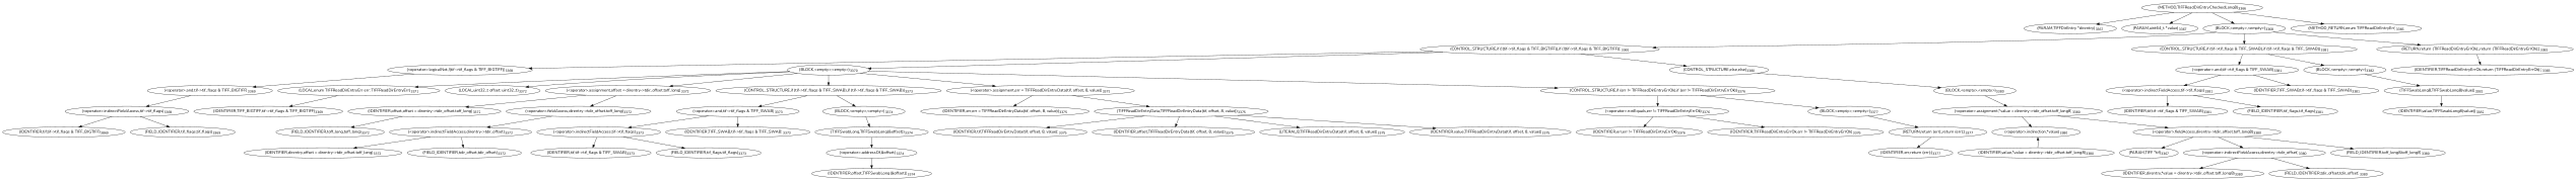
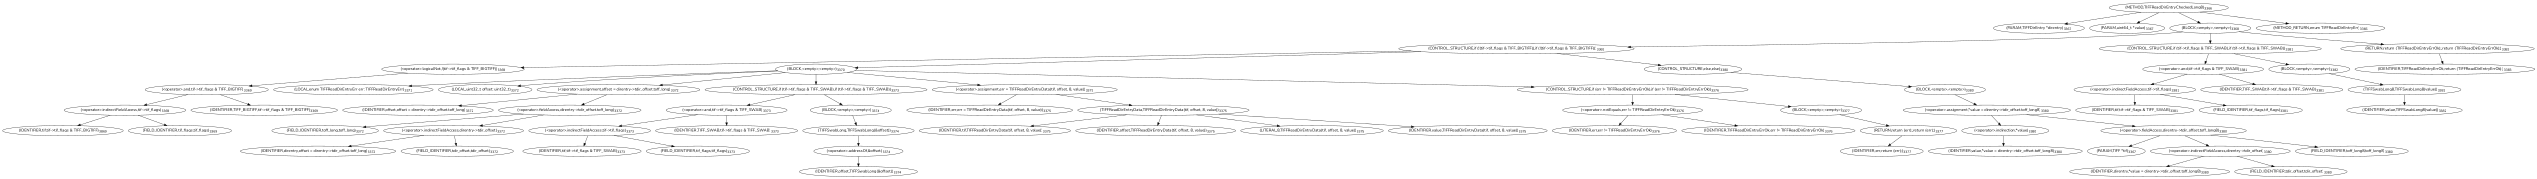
  digraph {
    fontname=Nunito
    node [fontname=Nunito]
    edge [fontname=Nunito]
    n1 [label=<(METHOD,TIFFReadDirEntryCheckedLong8)<SUB>3366</SUB>>]
    n2 [label=<(PARAM,TIFFDirEntry *direntry)<SUB>3367</SUB>>]
    n3 [label=<(PARAM,uint64_t *value)<SUB>3367</SUB>>]
    n4 [label=<(BLOCK,&lt;empty&gt;,&lt;empty&gt;)<SUB>3368</SUB>>]
    n5 [label=<(METHOD_RETURN,enum TIFFReadDirEntryErr)<SUB>3366</SUB>>]
    n6 [label=<(PARAM,TIFF *tif)<SUB>3367</SUB>>]
    n7 [label=<(CONTROL_STRUCTURE,if (!(tif-&gt;tif_flags &amp; TIFF_BIGTIFF)),if (!(tif-&gt;tif_flags &amp; TIFF_BIGTIFF)))<SUB>3369</SUB>>]
    n8 [label=<(CONTROL_STRUCTURE,if (tif-&gt;tif_flags &amp; TIFF_SWAB),if (tif-&gt;tif_flags &amp; TIFF_SWAB))<SUB>3381</SUB>>]
    n9 [label=<(RETURN,return (TIFFReadDirEntryErrOk);,return (TIFFReadDirEntryErrOk);)<SUB>3383</SUB>>]
    n10 [label=<(&lt;operator&gt;.logicalNot,!(tif-&gt;tif_flags &amp; TIFF_BIGTIFF))<SUB>3369</SUB>>]
    n11 [label=<(BLOCK,&lt;empty&gt;,&lt;empty&gt;)<SUB>3370</SUB>>]
    n12 [label=<(CONTROL_STRUCTURE,else,else)<SUB>3380</SUB>>]
    n13 [label=<(&lt;operator&gt;.and,tif-&gt;tif_flags &amp; TIFF_SWAB)<SUB>3381</SUB>>]
    n14 [label=<(BLOCK,&lt;empty&gt;,&lt;empty&gt;)<SUB>3382</SUB>>]
    n15 [label=<(IDENTIFIER,TIFFReadDirEntryErrOk,return (TIFFReadDirEntryErrOk);)<SUB>3383</SUB>>]
    n16 [label=<(&lt;operator&gt;.and,tif-&gt;tif_flags &amp; TIFF_BIGTIFF)<SUB>3369</SUB>>]
    n17 [label=<(LOCAL,enum TIFFReadDirEntryErr err: TIFFReadDirEntryErr)<SUB>3371</SUB>>]
    n18 [label=<(LOCAL,uint32_t offset: uint32_t)<SUB>3372</SUB>>]
    n19 [label=<(&lt;operator&gt;.assignment,offset = direntry-&gt;tdir_offset.toff_long)<SUB>3372</SUB>>]
    n20 [label=<(CONTROL_STRUCTURE,if (tif-&gt;tif_flags &amp; TIFF_SWAB),if (tif-&gt;tif_flags &amp; TIFF_SWAB))<SUB>3373</SUB>>]
    n21 [label=<(&lt;operator&gt;.assignment,err = TIFFReadDirEntryData(tif, offset, 8, value))<SUB>3375</SUB>>]
    n22 [label=<(CONTROL_STRUCTURE,if (err != TIFFReadDirEntryErrOk),if (err != TIFFReadDirEntryErrOk))<SUB>3376</SUB>>]
    n23 [label=<(BLOCK,&lt;empty&gt;,&lt;empty&gt;)<SUB>3380</SUB>>]
    n24 [label=<(&lt;operator&gt;.indirectFieldAccess,tif-&gt;tif_flags)<SUB>3369</SUB>>]
    n25 [label=<(IDENTIFIER,TIFF_BIGTIFF,tif-&gt;tif_flags &amp; TIFF_BIGTIFF)<SUB>3369</SUB>>]
    n26 [label=<(IDENTIFIER,tif,tif-&gt;tif_flags &amp; TIFF_BIGTIFF)<SUB>3869</SUB>>]
    n27 [label=<(FIELD_IDENTIFIER,tif_flags,tif_flags)<SUB>3369</SUB>>]
    n28 [label=<(IDENTIFIER,offset,offset = direntry-&gt;tdir_offset.toff_long)<SUB>3372</SUB>>]
    n29 [label=<(&lt;operator&gt;.fieldAccess,direntry-&gt;tdir_offset.toff_long)<SUB>3372</SUB>>]
    n30 [label=<(&lt;operator&gt;.and,tif-&gt;tif_flags &amp; TIFF_SWAB)<SUB>3373</SUB>>]
    n31 [label=<(BLOCK,&lt;empty&gt;,&lt;empty&gt;)<SUB>3374</SUB>>]
    n32 [label=<(IDENTIFIER,err,err = TIFFReadDirEntryData(tif, offset, 8, value))<SUB>3375</SUB>>]
    n33 [label=<(TIFFReadDirEntryData,TIFFReadDirEntryData(tif, offset, 8, value))<SUB>3375</SUB>>]
    n34 [label=<(&lt;operator&gt;.notEquals,err != TIFFReadDirEntryErrOk)<SUB>3376</SUB>>]
    n35 [label=<(BLOCK,&lt;empty&gt;,&lt;empty&gt;)<SUB>3377</SUB>>]
    n36 [label=<(&lt;operator&gt;.indirectFieldAccess,direntry-&gt;tdir_offset)<SUB>3372</SUB>>]
    n37 [label=<(FIELD_IDENTIFIER,toff_long,toff_long)<SUB>3372</SUB>>]
    n38 [label=<(IDENTIFIER,direntry,offset = direntry-&gt;tdir_offset.toff_long)<SUB>3372</SUB>>]
    n39 [label=<(FIELD_IDENTIFIER,tdir_offset,tdir_offset)<SUB>3372</SUB>>]
    n40 [label=<(&lt;operator&gt;.indirectFieldAccess,tif-&gt;tif_flags)<SUB>3373</SUB>>]
    n41 [label=<(IDENTIFIER,TIFF_SWAB,tif-&gt;tif_flags &amp; TIFF_SWAB)<SUB>3373</SUB>>]
    n42 [label=<(TIFFSwabLong,TIFFSwabLong(&amp;offset))<SUB>3374</SUB>>]
    n43 [label=<(IDENTIFIER,tif,tif-&gt;tif_flags &amp; TIFF_SWAB)<SUB>3373</SUB>>]
    n44 [label=<(FIELD_IDENTIFIER,tif_flags,tif_flags)<SUB>3373</SUB>>]
    n45 [label=<(&lt;operator&gt;.addressOf,&amp;offset)<SUB>3374</SUB>>]
    n46 [label=<(IDENTIFIER,offset,TIFFSwabLong(&amp;offset))<SUB>3374</SUB>>]
    n47 [label=<(IDENTIFIER,tif,TIFFReadDirEntryData(tif, offset, 8, value))<SUB>3375</SUB>>]
    n48 [label=<(IDENTIFIER,offset,TIFFReadDirEntryData(tif, offset, 8, value))<SUB>3375</SUB>>]
    n49 [label=<(LITERAL,8,TIFFReadDirEntryData(tif, offset, 8, value))<SUB>3375</SUB>>]
    n50 [label=<(IDENTIFIER,value,TIFFReadDirEntryData(tif, offset, 8, value))<SUB>3375</SUB>>]
    n51 [label=<(IDENTIFIER,err,err != TIFFReadDirEntryErrOk)<SUB>3376</SUB>>]
    n52 [label=<(IDENTIFIER,TIFFReadDirEntryErrOk,err != TIFFReadDirEntryErrOk)<SUB>3376</SUB>>]
    n53 [label=<(RETURN,return (err);,return (err);)<SUB>3377</SUB>>]
    n54 [label=<(IDENTIFIER,err,return (err);)<SUB>3377</SUB>>]
    n55 [label=<(&lt;operator&gt;.assignment,*value = direntry-&gt;tdir_offset.toff_long8)<SUB>3380</SUB>>]
    n56 [label=<(&lt;operator&gt;.indirection,*value)<SUB>3380</SUB>>]
    n57 [label=<(&lt;operator&gt;.fieldAccess,direntry-&gt;tdir_offset.toff_long8)<SUB>3380</SUB>>]
    n58 [label=<(IDENTIFIER,value,*value = direntry-&gt;tdir_offset.toff_long8)<SUB>3380</SUB>>]
    n59 [label=<(&lt;operator&gt;.indirectFieldAccess,direntry-&gt;tdir_offset)<SUB>3380</SUB>>]
    n60 [label=<(FIELD_IDENTIFIER,toff_long8,toff_long8)<SUB>3380</SUB>>]
    n61 [label=<(IDENTIFIER,direntry,*value = direntry-&gt;tdir_offset.toff_long8)<SUB>3380</SUB>>]
    n62 [label=<(FIELD_IDENTIFIER,tdir_offset,tdir_offset)<SUB>3380</SUB>>]
    n63 [label=<(&lt;operator&gt;.indirectFieldAccess,tif-&gt;tif_flags)<SUB>3381</SUB>>]
    n64 [label=<(IDENTIFIER,TIFF_SWAB,tif-&gt;tif_flags &amp; TIFF_SWAB)<SUB>3381</SUB>>]
    n65 [label=<(TIFFSwabLong8,TIFFSwabLong8(value))<SUB>3382</SUB>>]
    n66 [label=<(IDENTIFIER,tif,tif-&gt;tif_flags &amp; TIFF_SWAB)<SUB>3381</SUB>>]
    n67 [label=<(FIELD_IDENTIFIER,tif_flags,tif_flags)<SUB>3381</SUB>>]
    n68 [label=<(IDENTIFIER,value,TIFFSwabLong8(value))<SUB>3382</SUB>>]
    n1 -> n2
    n1 -> n3
    n1 -> n4
    n1 -> n5
    n4 -> n7
    n4 -> n8
    n4 -> n9
    n7 -> n10
    n7 -> n11
    n7 -> n12
    n8 -> n13
    n8 -> n14
    n9 -> n15
    n10 -> n16
    n11 -> n17
    n11 -> n18
    n11 -> n19
    n11 -> n20
    n11 -> n21
    n11 -> n22
    n12 -> n23
    n13 -> n63
    n13 -> n64
    n14 -> n65
    n16 -> n24
-   n17 -> n25
+   n16 -> n25
    n19 -> n28
    n19 -> n29
    n20 -> n30
    n20 -> n31
    n21 -> n32
    n21 -> n33
    n22 -> n34
    n22 -> n35
    n23 -> n55
    n24 -> n26
    n24 -> n27
    n29 -> n36
-   n28 -> n37
+   n29 -> n37
    n30 -> n40
    n30 -> n41
    n31 -> n42
    n33 -> n47
    n33 -> n48
    n33 -> n49
    n33 -> n50
    n34 -> n51
    n34 -> n52
    n35 -> n53
    n36 -> n38
    n36 -> n39
    n40 -> n43
    n40 -> n44
    n42 -> n45
    n45 -> n46
    n53 -> n54
    n55 -> n56
    n55 -> n57
-   n58 -> n56
+   n56 -> n58
    n57 -> n6
    n57 -> n59
    n57 -> n60
    n59 -> n61
    n59 -> n62
    n63 -> n66
    n63 -> n67
    n65 -> n68
  }
